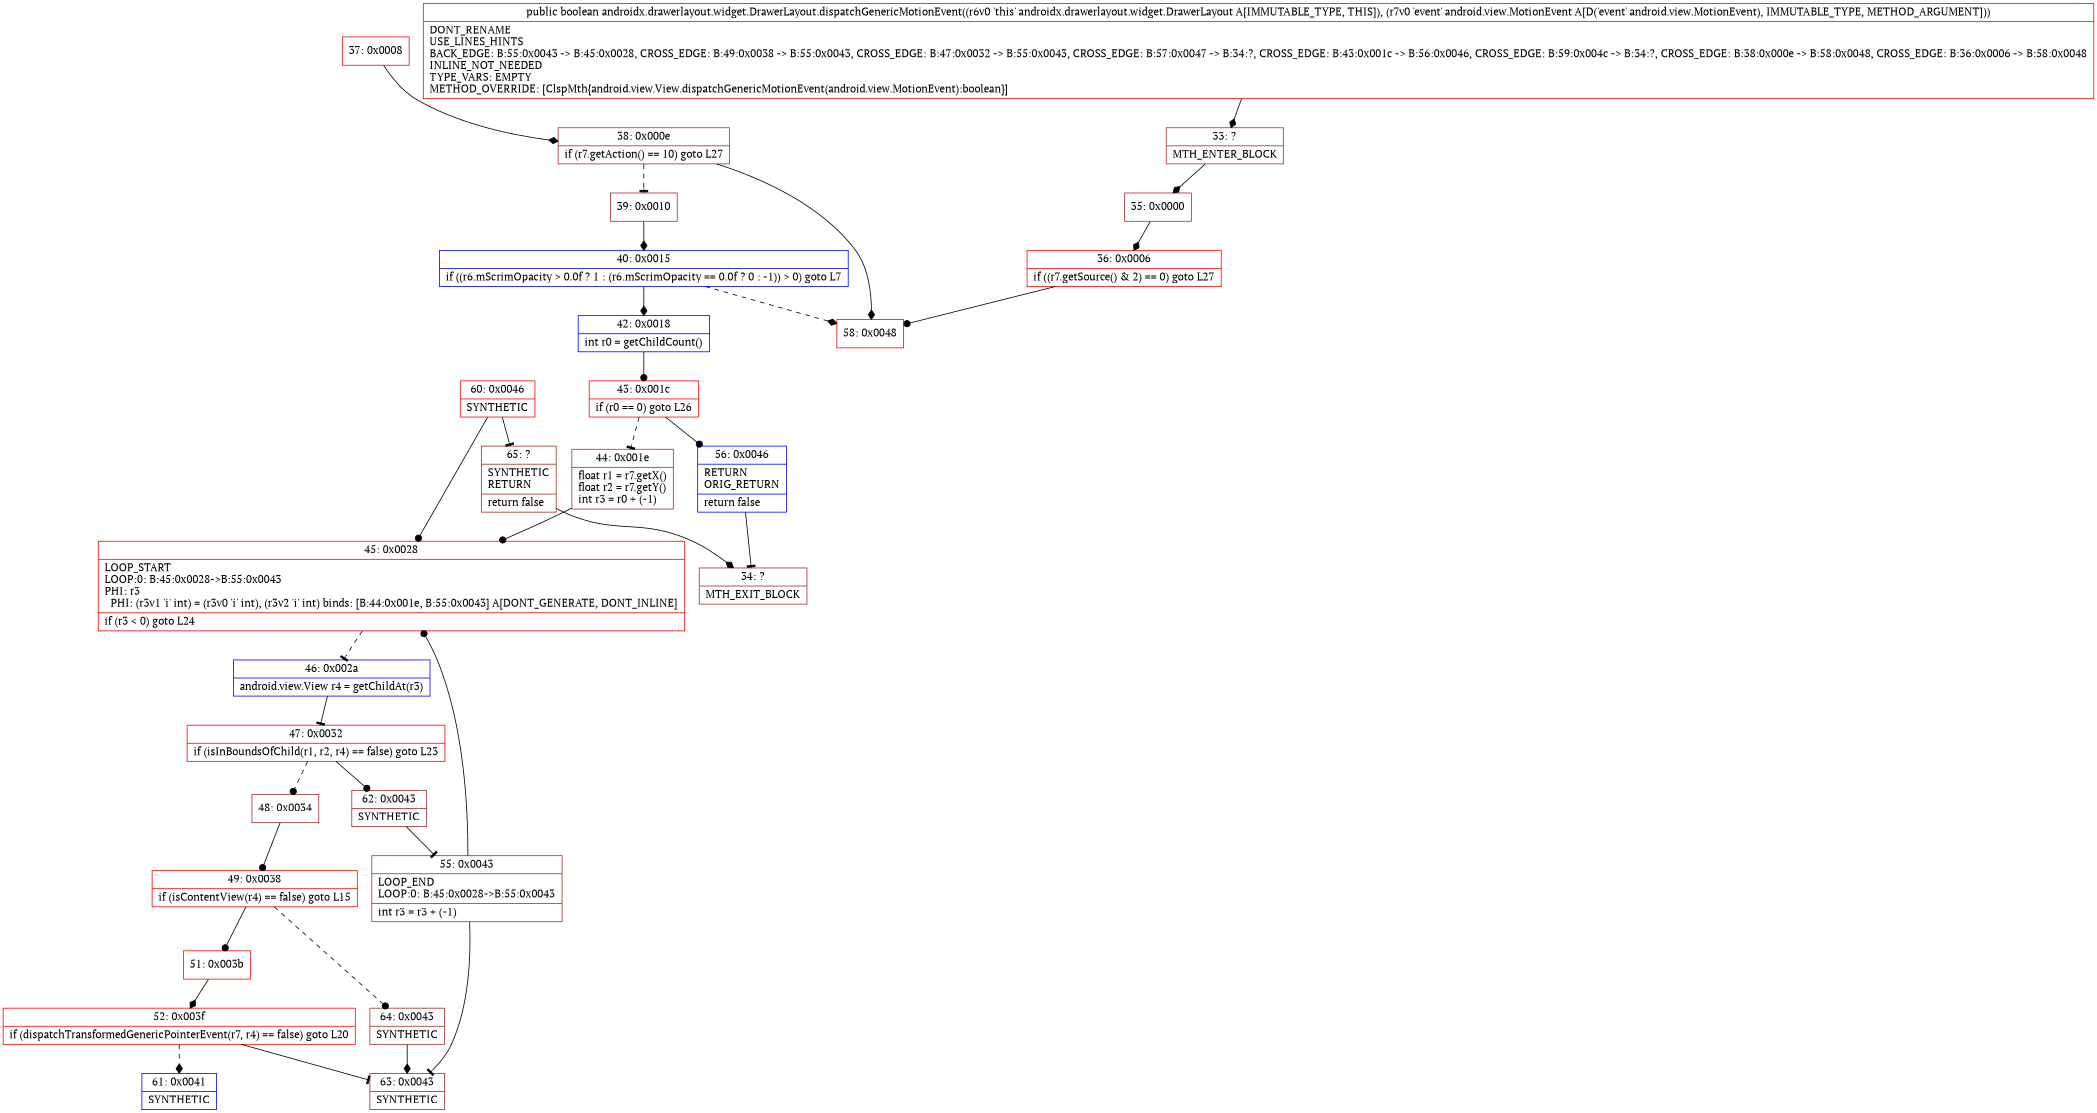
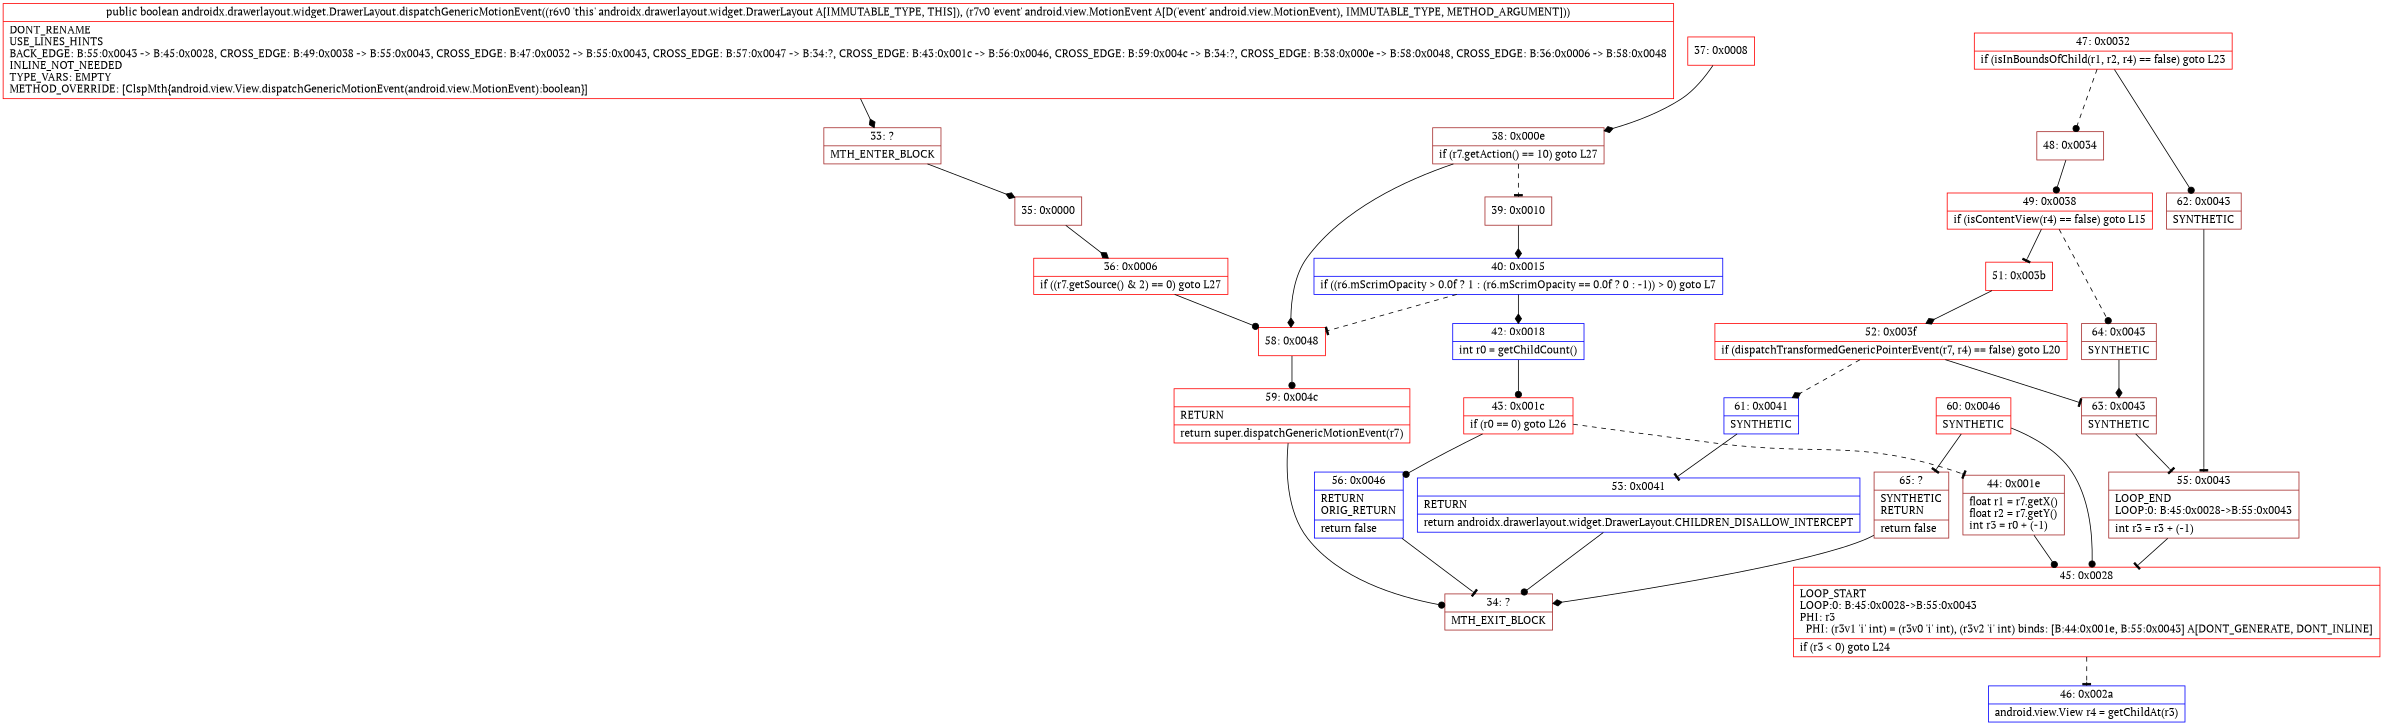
  digraph {
    fontname="PT Serif"
    node [color=brown fontname="PT Serif" shape=record]
    edge [arrowhead=dot fontname="PT Serif"]
    n1 [label="{33\:\ ?|MTH_ENTER_BLOCK\l}"]
    n2 [label="{35\:\ 0x0000}"]
    n3 [color=red label="{36\:\ 0x0006|if ((r7.getSource() & 2) == 0) goto L27\l}"]
    n4 [color=red label="{58\:\ 0x0048}"]
    n5 [color=red label="{37\:\ 0x0008}"]
    n6 [label="{38\:\ 0x000e|if (r7.getAction() == 10) goto L27\l}"]
+   n7 [color=red label="{59\:\ 0x004c|RETURN\l|return super.dispatchGenericMotionEvent(r7)\l}"]
    n8 [label="{39\:\ 0x0010}"]
    n9 [color=blue label="{40\:\ 0x0015|if ((r6.mScrimOpacity \> 0.0f ? 1 : (r6.mScrimOpacity == 0.0f ? 0 : \-1)) \> 0) goto L7\l}"]
    n10 [color=blue label="{42\:\ 0x0018|int r0 = getChildCount()\l}"]
    n11 [color=red label="{43\:\ 0x001c|if (r0 == 0) goto L26\l}"]
    n12 [label="{44\:\ 0x001e|float r1 = r7.getX()\lfloat r2 = r7.getY()\lint r3 = r0 + (\-1)\l}"]
    n13 [color=blue label="{56\:\ 0x0046|RETURN\lORIG_RETURN\l|return false\l}"]
    n14 [color=red label="{45\:\ 0x0028|LOOP_START\lLOOP:0: B:45:0x0028\-\>B:55:0x0043\lPHI: r3 \l  PHI: (r3v1 'i' int) = (r3v0 'i' int), (r3v2 'i' int) binds: [B:44:0x001e, B:55:0x0043] A[DONT_GENERATE, DONT_INLINE]\l|if (r3 \< 0) goto L24\l}"]
    n15 [label="{34\:\ ?|MTH_EXIT_BLOCK\l}"]
    n16 [color=blue label="{46\:\ 0x002a|android.view.View r4 = getChildAt(r3)\l}"]
    n17 [color=red label="{47\:\ 0x0032|if (isInBoundsOfChild(r1, r2, r4) == false) goto L23\l}"]
    n18 [color=red label="{60\:\ 0x0046|SYNTHETIC\l}"]
    n19 [label="{65\:\ ?|SYNTHETIC\lRETURN\l|return false\l}"]
    n20 [label="{48\:\ 0x0034}"]
    n21 [label="{62\:\ 0x0043|SYNTHETIC\l}"]
    n22 [color=red label="{49\:\ 0x0038|if (isContentView(r4) == false) goto L15\l}"]
    n23 [label="{55\:\ 0x0043|LOOP_END\lLOOP:0: B:45:0x0028\-\>B:55:0x0043\l|int r3 = r3 + (\-1)\l}"]
    n24 [color=red label="{51\:\ 0x003b}"]
    n25 [label="{64\:\ 0x0043|SYNTHETIC\l}"]
    n26 [color=red label="{52\:\ 0x003f|if (dispatchTransformedGenericPointerEvent(r7, r4) == false) goto L20\l}"]
    n27 [label="{63\:\ 0x0043|SYNTHETIC\l}"]
    n28 [color=blue label="{61\:\ 0x0041|SYNTHETIC\l}"]
+   n29 [color=blue label="{53\:\ 0x0041|RETURN\l|return androidx.drawerlayout.widget.DrawerLayout.CHILDREN_DISALLOW_INTERCEPT\l}"]
    n30 [color=red label="{public boolean androidx.drawerlayout.widget.DrawerLayout.dispatchGenericMotionEvent((r6v0 'this' androidx.drawerlayout.widget.DrawerLayout A[IMMUTABLE_TYPE, THIS]), (r7v0 'event' android.view.MotionEvent A[D('event' android.view.MotionEvent), IMMUTABLE_TYPE, METHOD_ARGUMENT]))  | DONT_RENAME\lUSE_LINES_HINTS\lBACK_EDGE: B:55:0x0043 \-\> B:45:0x0028, CROSS_EDGE: B:49:0x0038 \-\> B:55:0x0043, CROSS_EDGE: B:47:0x0032 \-\> B:55:0x0043, CROSS_EDGE: B:57:0x0047 \-\> B:34:?, CROSS_EDGE: B:43:0x001c \-\> B:56:0x0046, CROSS_EDGE: B:59:0x004c \-\> B:34:?, CROSS_EDGE: B:38:0x000e \-\> B:58:0x0048, CROSS_EDGE: B:36:0x0006 \-\> B:58:0x0048\lINLINE_NOT_NEEDED\lTYPE_VARS: EMPTY\lMETHOD_OVERRIDE: [ClspMth\{android.view.View.dispatchGenericMotionEvent(android.view.MotionEvent):boolean\}]\l}"]
    n1 -> n2 [arrowhead=diamond]
    n2 -> n3 [arrowhead=diamond]
    n3 -> n4
+   n4 -> n7
    n5 -> n6 [arrowhead=diamond]
    n6 -> n4 [arrowhead=diamond]
    n6 -> n8 [arrowhead=tee style=dashed]
+   n7 -> n15
    n8 -> n9 [arrowhead=diamond]
-   n9 -> n4 [arrowhead=diamond style=dashed]
+   n9 -> n4 [arrowhead=tee style=dashed]
    n9 -> n10 [arrowhead=diamond]
    n10 -> n11
    n11 -> n12 [arrowhead=tee style=dashed]
    n11 -> n13
    n12 -> n14
    n13 -> n15 [arrowhead=tee]
    n14 -> n16 [arrowhead=tee style=dashed]
-   n16 -> n17 [arrowhead=tee]
    n17 -> n20 [style=dashed]
    n17 -> n21
    n18 -> n14
    n18 -> n19 [arrowhead=tee]
    n19 -> n15 [arrowhead=diamond]
    n20 -> n22
    n21 -> n23 [arrowhead=tee]
-   n22 -> n24
+   n22 -> n24 [arrowhead=tee]
    n22 -> n25 [style=dashed]
-   n23 -> n14
+   n23 -> n14 [arrowhead=tee]
    n24 -> n26 [arrowhead=diamond]
    n25 -> n27 [arrowhead=diamond]
    n26 -> n27 [arrowhead=tee]
    n26 -> n28 [arrowhead=diamond style=dashed]
-   n23 -> n27 [arrowhead=tee]
+   n27 -> n23 [arrowhead=tee]
+   n28 -> n29 [arrowhead=tee]
+   n29 -> n15
    n30 -> n1 [arrowhead=diamond]
  }
